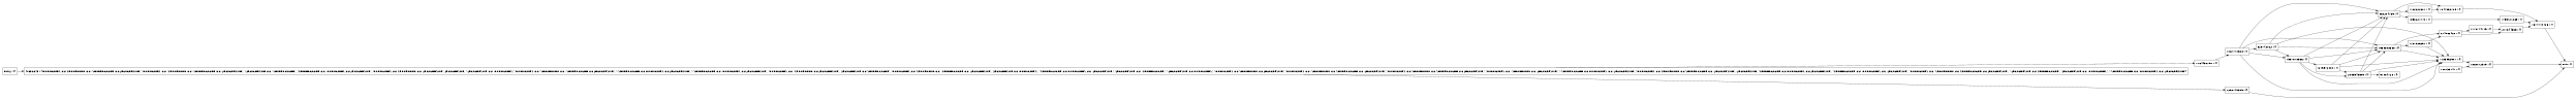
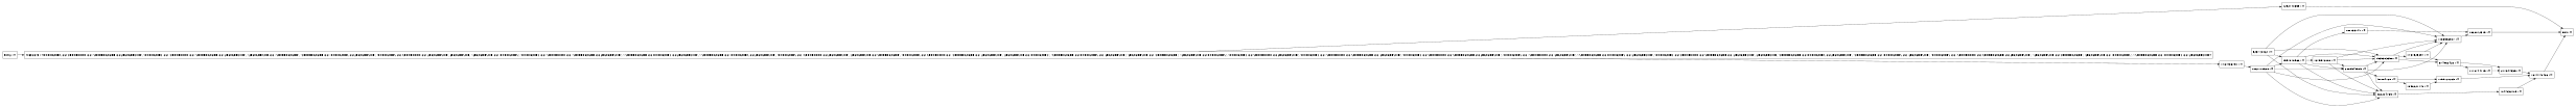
  digraph {
    rankdir=LR
    node [shape=record]
    n1 [label="1858221740 - []"]
    n2 [label="1755721269 - []"]
    n3 [label="1674740426 - []"]
    n4 [label="1133952907 - []"]
    n5 [label="1860072319 - []"]
    n6 [label="780133747 - []"]
    n7 [label="exit - []"]
    n8 [label="523742022 - []"]
    n9 [label="960204739 - []"]
    n10 [label="1539303358 - []"]
    n11 [label="1557878566 - []"]
    n12 [label="1044032709 - []"]
-   n13 [label="1102222601 - []"]
    n14 [label="674062422 - []"]
    n15 [label="1731525297 - []"]
    n16 [label="1275972080 - []"]
    n17 [label="2085545509 - []"]
    n18 [label="40632643 - [(DUPLICATES && SEQUENTIAL && !SHAREDCACHE && JECACHESIZE), (DUPLICATES && !SEQUENTIAL && !SHAREDCACHE && !JECACHESIZE), (!JECACHESIZE && !SHAREDCACHE), (SHAREDCACHE && !DUPLICATES && JECACHESIZE), (DUPLICATES && SEQUENTIAL && !JECACHESIZE), JECACHESIZE, (!JECACHESIZE && !DUPLICATES), (DUPLICATES && !SEQUENTIAL && !SHAREDCACHE && JECACHESIZE), (!SHAREDCACHE && DUPLICATES && JECACHESIZE), (!SHAREDCACHE && !DUPLICATES && JECACHESIZE), (DUPLICATES && !SEQUENTIAL && JECACHESIZE), (JECACHESIZE && SHAREDCACHE), (DUPLICATES && SEQUENTIAL && !SHAREDCACHE && !JECACHESIZE), (JECACHESIZE && DUPLICATES), (SHAREDCACHE && DUPLICATES && !JECACHESIZE), (JECACHESIZE && !SHAREDCACHE), (!JECACHESIZE && DUPLICATES), (DUPLICATES && SEQUENTIAL && JECACHESIZE), (DUPLICATES && !SEQUENTIAL && SHAREDCACHE && !JECACHESIZE), (DUPLICATES && SEQUENTIAL && SHAREDCACHE && JECACHESIZE), (DUPLICATES && !SEQUENTIAL && !JECACHESIZE), (!SHAREDCACHE && DUPLICATES && !JECACHESIZE), (DUPLICATES && SEQUENTIAL && SHAREDCACHE && !JECACHESIZE), !JECACHESIZE, (SHAREDCACHE && DUPLICATES && JECACHESIZE), (SHAREDCACHE && !DUPLICATES && !JECACHESIZE), (DUPLICATES && !SEQUENTIAL && SHAREDCACHE && JECACHESIZE), (!JECACHESIZE && SHAREDCACHE), (JECACHESIZE && !DUPLICATES), (!SHAREDCACHE && !DUPLICATES && !JECACHESIZE)]"]
    n19 [label="1292740359 - []"]
    n20 [label="1764436751 - []"]
    n21 [label="1067770528 - []"]
    n22 [label="91084728 - []"]
    n23 [label="277344335 - []"]
    n24 [label="1170744715 - []"]
    n25 [label="entry - []"]
    n1 -> n2
    n2 -> n3
    n3 -> n7
    n4 -> n5
    n5 -> n7
    n6 -> n5
    n8 -> n4
    n8 -> n9
    n8 -> n10
    n8 -> n11
    n9 -> n12
-   n9 -> n13
    n10 -> n4
    n10 -> n14
    n10 -> n15
-   n11 -> n4
+   n11 -> n6
    n11 -> n9
    n11 -> n10
    n11 -> n16
    n11 -> n17
    n12 -> n3
-   n13 -> n12
    n14 -> n23
    n14 -> n24
    n15 -> n4
    n15 -> n14
    n16 -> n4
    n16 -> n9
    n16 -> n10
    n16 -> n17
    n17 -> n4
    n17 -> n9
    n17 -> n10
    n17 -> n22
    n18 -> n19
    n18 -> n20
    n19 -> n7
    n20 -> n21
    n21 -> n4
-   n21 -> n8
+   n21 -> n17
    n21 -> n9
    n21 -> n10
    n21 -> n11
-   n9 -> n1
+   n22 -> n1
+   n22 -> n2
    n23 -> n3
    n24 -> n23
    n25 -> n18
  }
